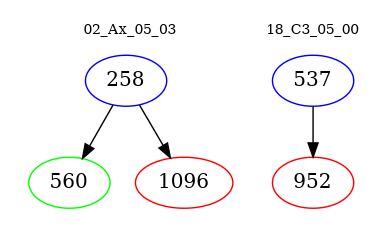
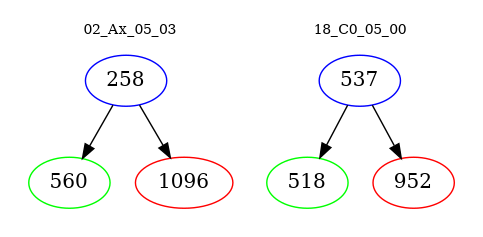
  digraph {
    node [color=blue]
    edge [color=black]
    n1 [label=258]
    n2 [color=green label=560]
    n3 [color=red label=1096]
    n4 [label=537]
+   n5 [color=green label=518]
    n6 [color=red label=952]
    subgraph cluster_1 {
      color=white
      fontsize=10
      label="02_Ax_05_03"
      n1
      n2
      n3
    }
    subgraph cluster_2 {
      color=white
      fontsize=10
-     label="18_C3_05_00"
+     label="18_C0_05_00"
      n4
+     n5
      n6
    }
    n1 -> n2
    n1 -> n3
+   n4 -> n5
    n4 -> n6
  }
